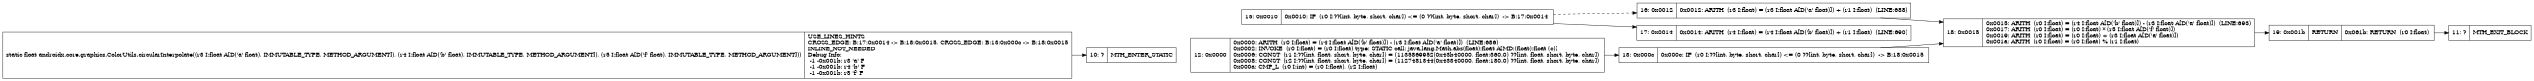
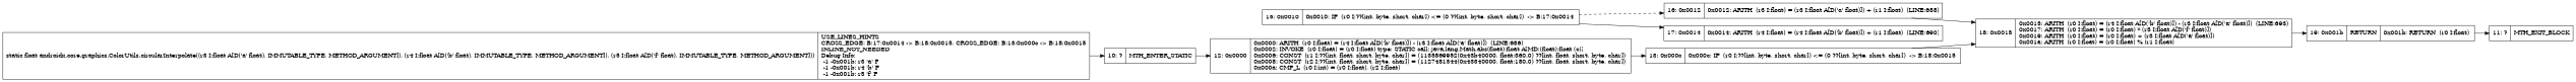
  digraph {
    rankdir=LR
    node [shape=record]
    n1 [label="{10\:\ ?|MTH_ENTER_STATIC\l}"]
    n2 [label="{12\:\ 0x0000|0x0000: ARITH  (r0 I:float) = (r4 I:float A[D('b' float)]) \- (r3 I:float A[D('a' float)])  (LINE:686)\l0x0002: INVOKE  (r0 I:float) = (r0 I:float) type: STATIC call: java.lang.Math.abs(float):float A[MD:(float):float (c)]\l0x0006: CONST  (r1 I:??[int, float, short, byte, char]) = (1135869952(0x43b40000, float:360.0) ??[int, float, short, byte, char]) \l0x0008: CONST  (r2 I:??[int, float, short, byte, char]) = (1127481344(0x43340000, float:180.0) ??[int, float, short, byte, char]) \l0x000a: CMP_L  (r0 I:int) = (r0 I:float), (r2 I:float) \l}"]
    n3 [label="{13\:\ 0x000c|0x000c: IF  (r0 I:??[int, byte, short, char]) \<= (0 ??[int, byte, short, char])  \-\> B:18:0x0015 \l}"]
    n4 [label="{18\:\ 0x0015|0x0015: ARITH  (r0 I:float) = (r4 I:float A[D('b' float)]) \- (r3 I:float A[D('a' float)])  (LINE:693)\l0x0017: ARITH  (r0 I:float) = (r0 I:float) * (r5 I:float A[D('f' float)]) \l0x0019: ARITH  (r0 I:float) = (r0 I:float) + (r3 I:float A[D('a' float)]) \l0x001a: ARITH  (r0 I:float) = (r0 I:float) % (r1 I:float) \l}"]
-   n5 [label="{19\:\ 0x001b|RETURN\l|0x061b: RETURN  (r0 I:float) \l}"]
+   n5 [label="{19\:\ 0x001b|RETURN\l|0x001b: RETURN  (r0 I:float) \l}"]
    n6 [label="{15\:\ 0x0010|0x0010: IF  (r0 I:??[int, byte, short, char]) \<= (0 ??[int, byte, short, char])  \-\> B:17:0x0014 \l}"]
    n7 [label="{16\:\ 0x0012|0x0012: ARITH  (r3 I:float) = (r3 I:float A[D('a' float)]) + (r1 I:float)  (LINE:688)\l}"]
    n8 [label="{17\:\ 0x0014|0x0014: ARITH  (r4 I:float) = (r4 I:float A[D('b' float)]) + (r1 I:float)  (LINE:690)\l}"]
    n9 [label="{11\:\ ?|MTH_EXIT_BLOCK\l}"]
    n10 [label="{static float androidx.core.graphics.ColorUtils.circularInterpolate((r3 I:float A[D('a' float), IMMUTABLE_TYPE, METHOD_ARGUMENT]), (r4 I:float A[D('b' float), IMMUTABLE_TYPE, METHOD_ARGUMENT]), (r5 I:float A[D('f' float), IMMUTABLE_TYPE, METHOD_ARGUMENT]))  | USE_LINES_HINTS\lCROSS_EDGE: B:17:0x0014 \-\> B:18:0x0015, CROSS_EDGE: B:13:0x000c \-\> B:18:0x0015\lINLINE_NOT_NEEDED\lDebug Info:\l  \-1 \-0x001b: r3 'a' F\l  \-1 \-0x001b: r4 'b' F\l  \-1 \-0x001b: r5 'f' F\l}"]
+   n1 -> n2
    n2 -> n3
    n3 -> n4
    n4 -> n5
    n5 -> n9
    n6 -> n7 [style=dashed]
    n6 -> n8
    n7 -> n4
    n10 -> n1
  }
